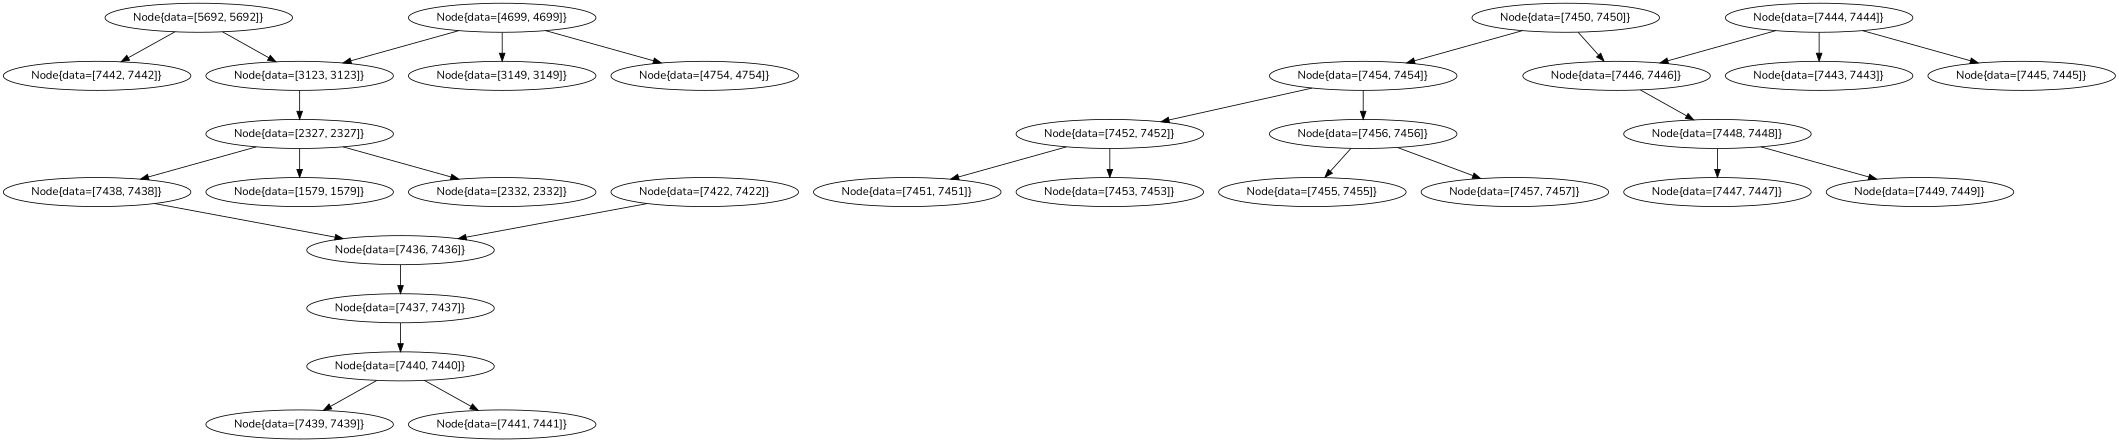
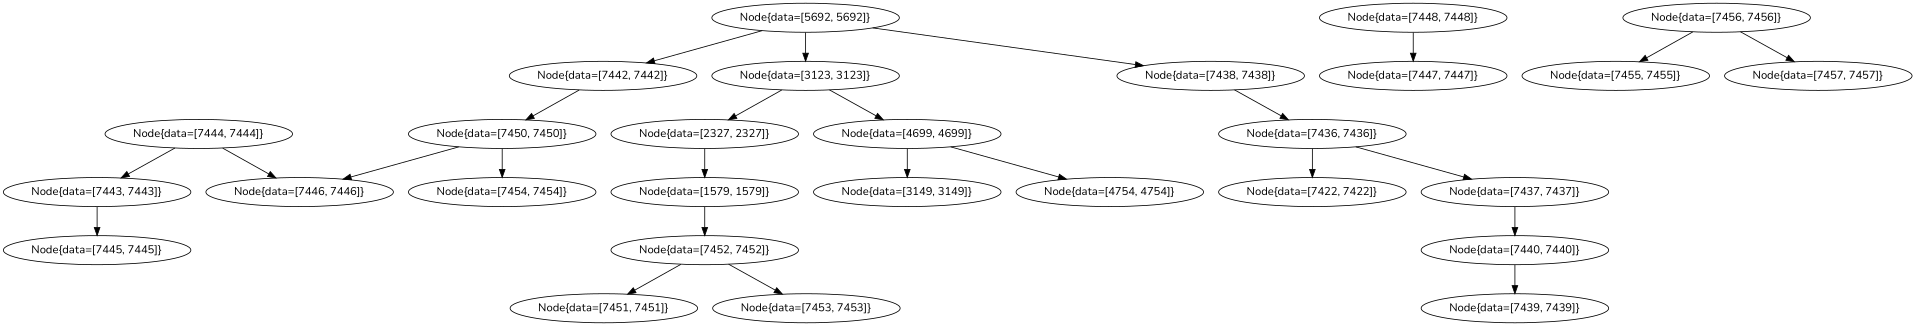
  digraph {
    fontname=Nunito
    node [fontname=Nunito]
    edge [fontname=Nunito]
    n1 [label="Node{data=[7442, 7442]}"]
    n2 [label="Node{data=[7450, 7450]}"]
    n3 [label="Node{data=[5692, 5692]}"]
    n4 [label="Node{data=[3123, 3123]}"]
    n5 [label="Node{data=[7438, 7438]}"]
    n6 [label="Node{data=[7446, 7446]}"]
    n7 [label="Node{data=[7454, 7454]}"]
    n8 [label="Node{data=[2327, 2327]}"]
    n9 [label="Node{data=[4699, 4699]}"]
    n10 [label="Node{data=[7436, 7436]}"]
    n11 [label="Node{data=[1579, 1579]}"]
-   n12 [label="Node{data=[2332, 2332]}"]
    n13 [label="Node{data=[3149, 3149]}"]
    n14 [label="Node{data=[4754, 4754]}"]
    n15 [label="Node{data=[7422, 7422]}"]
    n16 [label="Node{data=[7437, 7437]}"]
    n17 [label="Node{data=[7440, 7440]}"]
    n18 [label="Node{data=[7439, 7439]}"]
-   n19 [label="Node{data=[7441, 7441]}"]
    n20 [label="Node{data=[7448, 7448]}"]
    n21 [label="Node{data=[7452, 7452]}"]
    n22 [label="Node{data=[7456, 7456]}"]
    n23 [label="Node{data=[7444, 7444]}"]
    n24 [label="Node{data=[7443, 7443]}"]
    n25 [label="Node{data=[7445, 7445]}"]
    n26 [label="Node{data=[7447, 7447]}"]
-   n27 [label="Node{data=[7449, 7449]}"]
    n28 [label="Node{data=[7451, 7451]}"]
    n29 [label="Node{data=[7453, 7453]}"]
    n30 [label="Node{data=[7455, 7455]}"]
    n31 [label="Node{data=[7457, 7457]}"]
+   n1 -> n2
    n2 -> n6
    n2 -> n7
    n3 -> n1
    n3 -> n4
-   n8 -> n5
+   n3 -> n5
    n4 -> n8
-   n9 -> n4
+   n4 -> n9
    n5 -> n10
-   n6 -> n20
-   n7 -> n21
-   n7 -> n22
+   n11 -> n21
    n8 -> n11
-   n8 -> n12
    n9 -> n13
    n9 -> n14
-   n15 -> n10
+   n10 -> n15
    n10 -> n16
    n16 -> n17
    n17 -> n18
-   n17 -> n19
    n20 -> n26
-   n20 -> n27
    n21 -> n28
    n21 -> n29
    n22 -> n30
    n22 -> n31
    n23 -> n6
    n23 -> n24
-   n23 -> n25
+   n24 -> n25
  }
